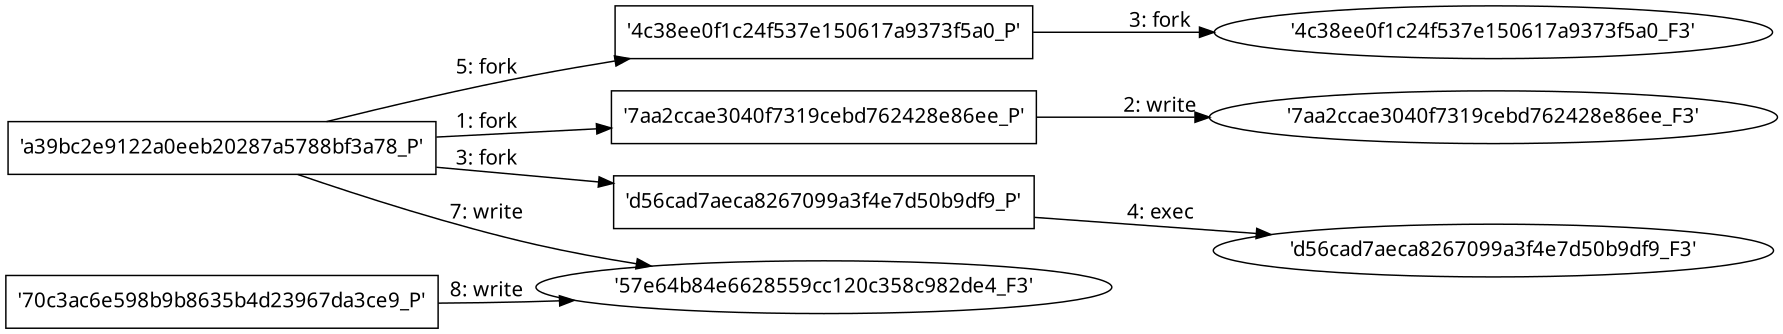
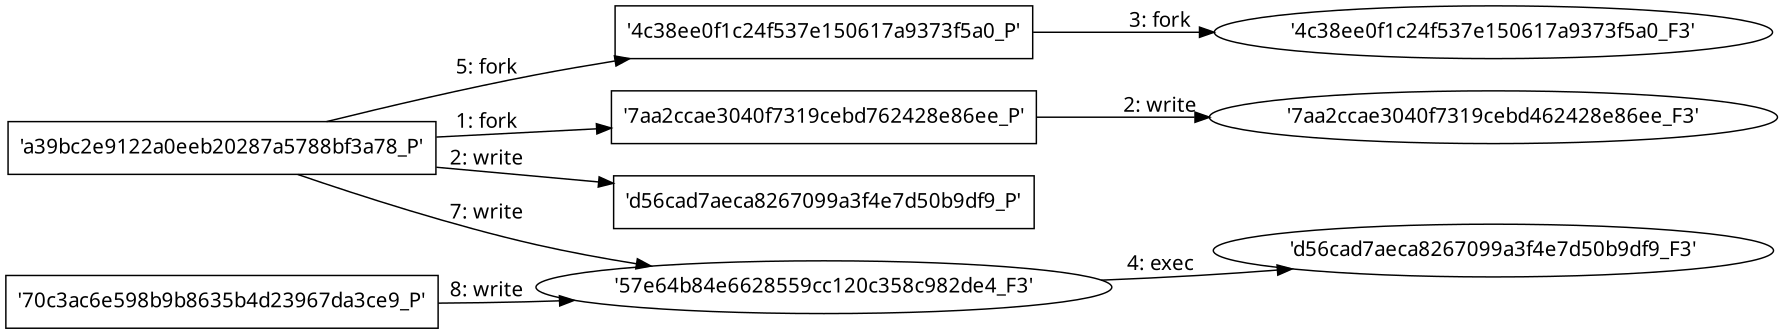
  digraph {
    engine=neato
    fixedsize=false
    fontname="Noto Sans"
    fontsize=10
    nodesep=0.3
    rankdir=LR
    ranksep=0
    splines=true
    node [fontname="Noto Sans" node_type=Process shape=box]
    edge [fontname="Noto Sans"]
    n1 [label="'a39bc2e9122a0eeb20287a5788bf3a78_P'"]
    "'7aa2ccae3040f7319cebd762428e86ee_P'"
    "'d56cad7aeca8267099a3f4e7d50b9df9_P'"
    "'4c38ee0f1c24f537e150617a9373f5a0_P'"
    "'57e64b84e6628559cc120c358c982de4_F3'" [node_type=file shape=ellipse]
-   "'7aa2ccae3040f7319cebd762428e86ee_F3'" [node_type=File shape=ellipse]
+   "'7aa2ccae3040f7319cebd762428e86ee_F3'" [node_type=File shape=ellipse label="'7aa2ccae3040f7319cebd462428e86ee_F3'"]
    "'d56cad7aeca8267099a3f4e7d50b9df9_F3'" [node_type=File shape=ellipse]
    "'4c38ee0f1c24f537e150617a9373f5a0_F3'" [node_type=File shape=ellipse]
    "'70c3ac6e598b9b8635b4d23967da3ce9_P'"
    n1 -> "'7aa2ccae3040f7319cebd762428e86ee_P'" [label="1: fork"]
-   n1 -> "'d56cad7aeca8267099a3f4e7d50b9df9_P'" [label="3: fork"]
+   n1 -> "'d56cad7aeca8267099a3f4e7d50b9df9_P'" [label="2: write"]
    n1 -> "'4c38ee0f1c24f537e150617a9373f5a0_P'" [label="5: fork"]
    n1 -> "'57e64b84e6628559cc120c358c982de4_F3'" [label="7: write"]
    "'7aa2ccae3040f7319cebd762428e86ee_P'" -> "'7aa2ccae3040f7319cebd762428e86ee_F3'" [label="2: write"]
-   "'d56cad7aeca8267099a3f4e7d50b9df9_P'" -> "'d56cad7aeca8267099a3f4e7d50b9df9_F3'" [label="4: exec"]
+   "'57e64b84e6628559cc120c358c982de4_F3'" -> "'d56cad7aeca8267099a3f4e7d50b9df9_F3'" [label="4: exec"]
    "'4c38ee0f1c24f537e150617a9373f5a0_P'" -> "'4c38ee0f1c24f537e150617a9373f5a0_F3'" [label="3: fork"]
    "'70c3ac6e598b9b8635b4d23967da3ce9_P'" -> "'57e64b84e6628559cc120c358c982de4_F3'" [label="8: write"]
  }
